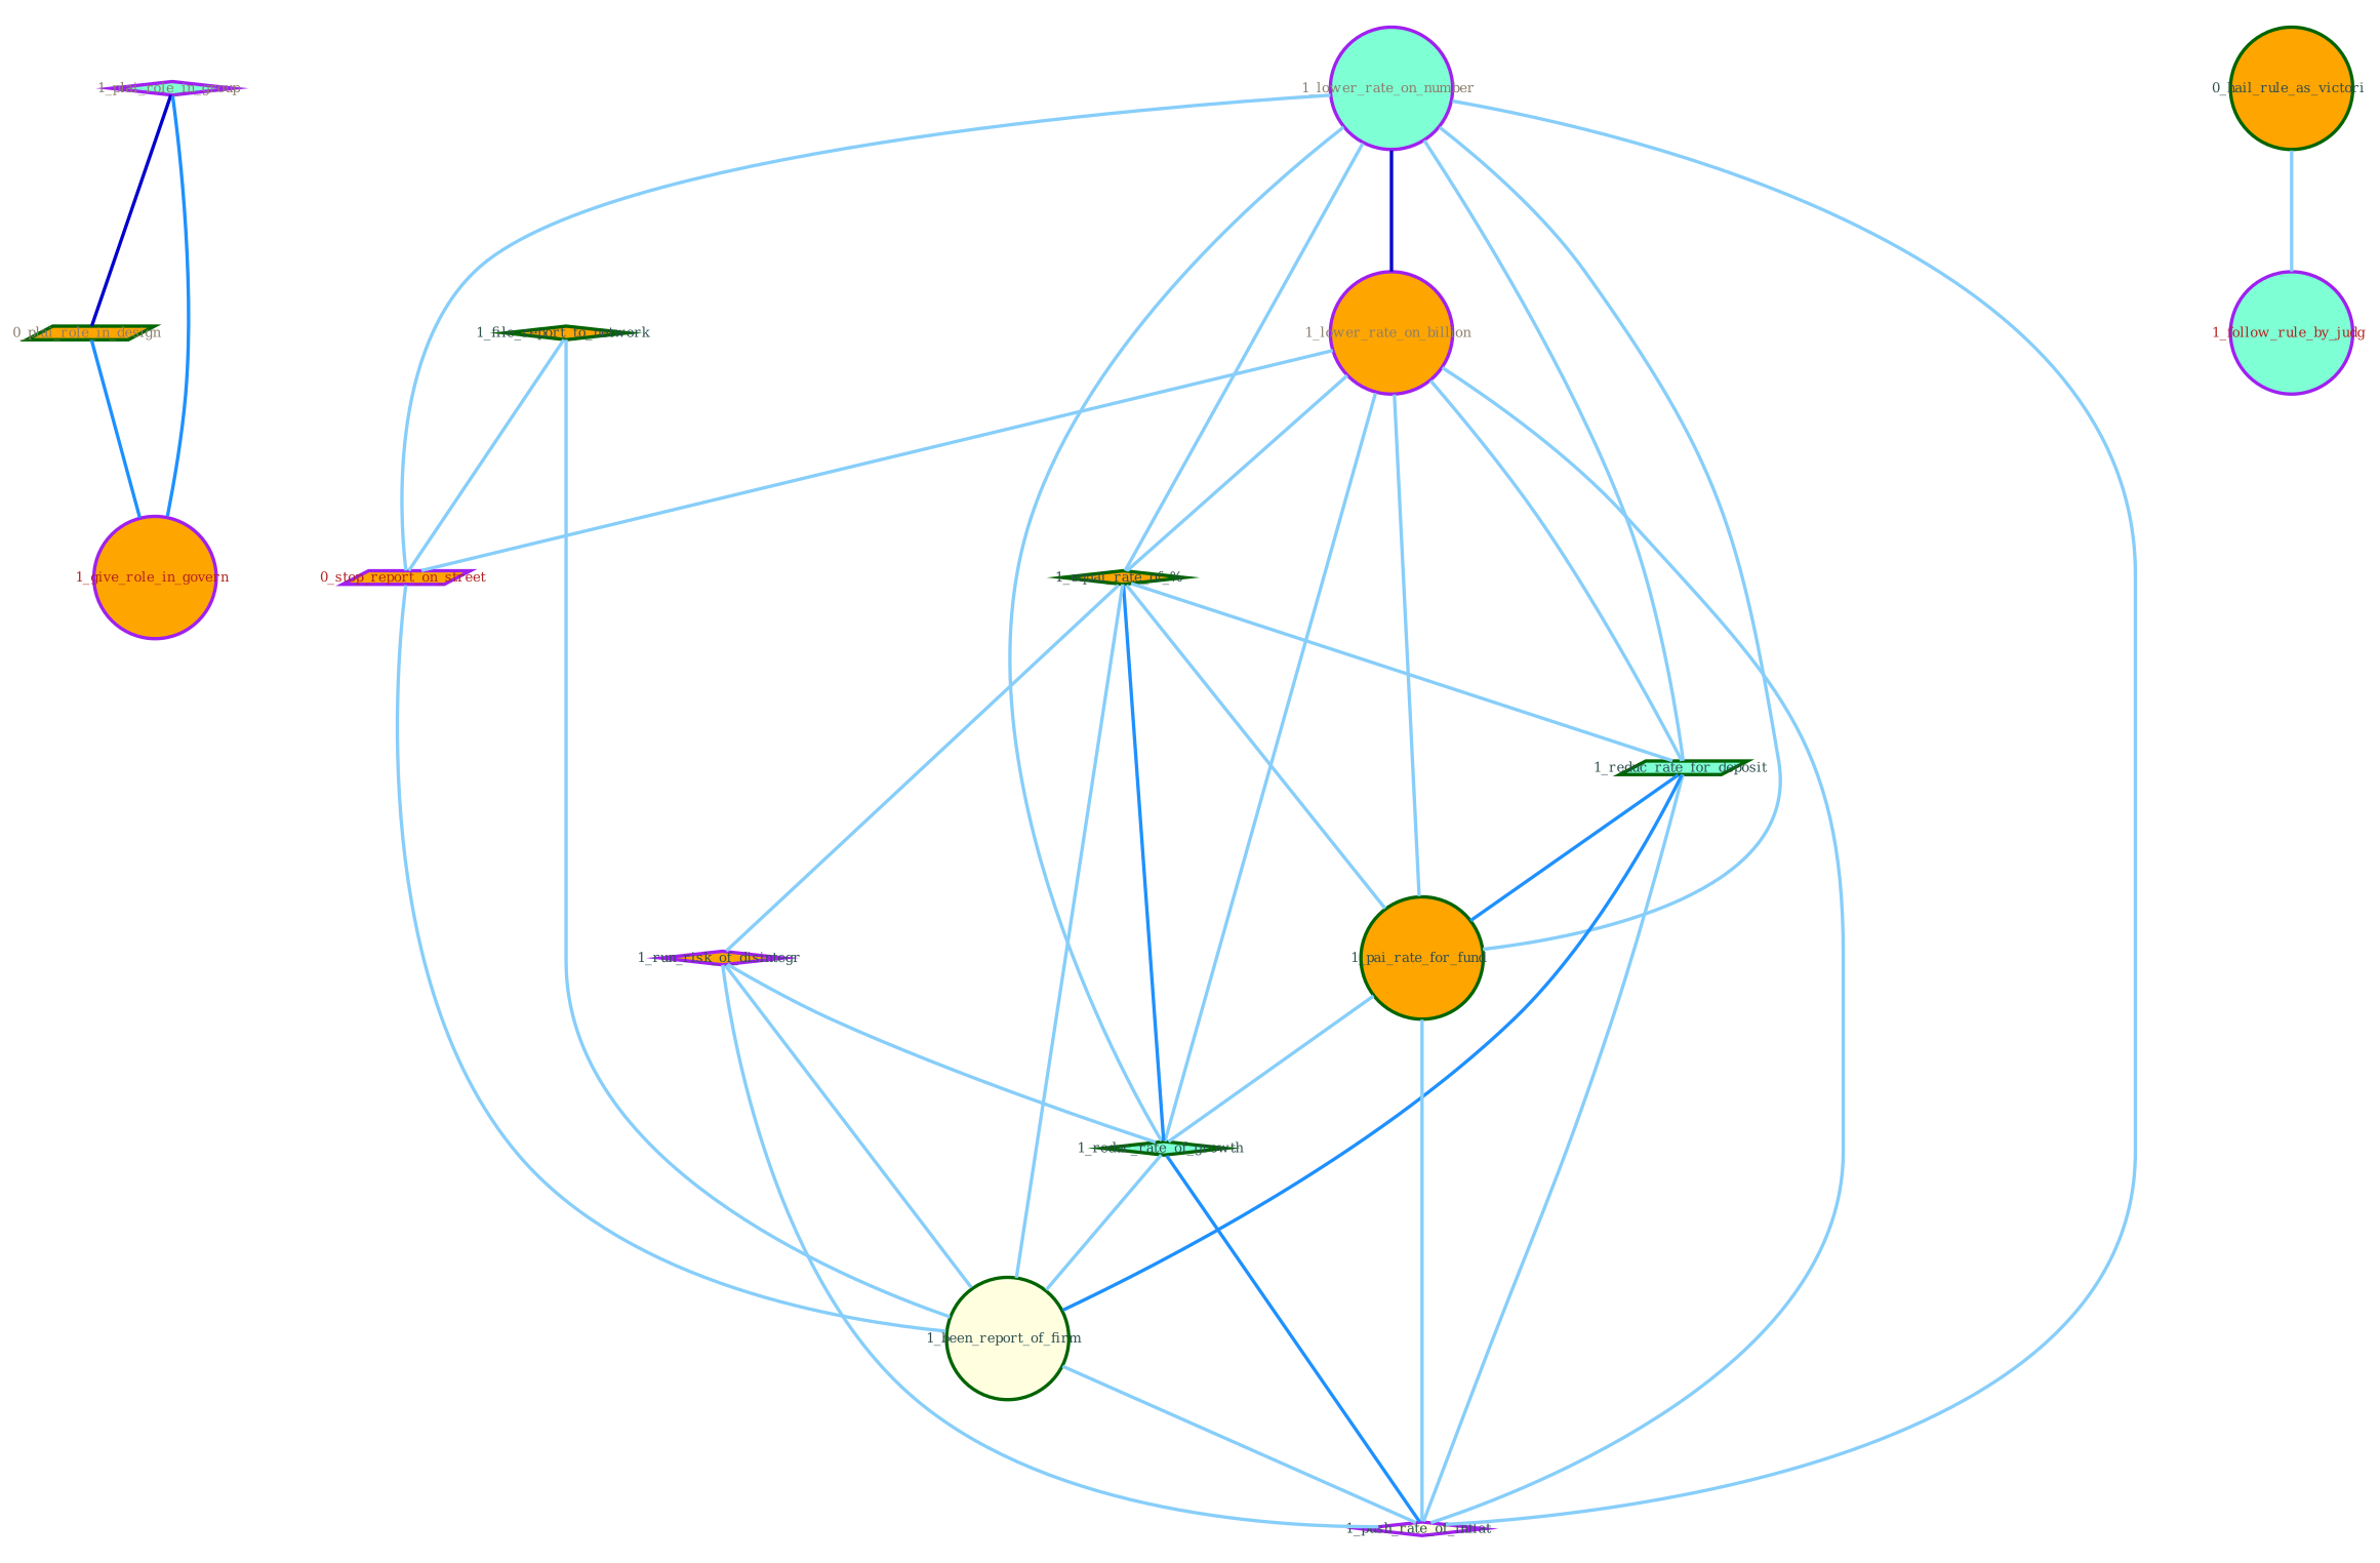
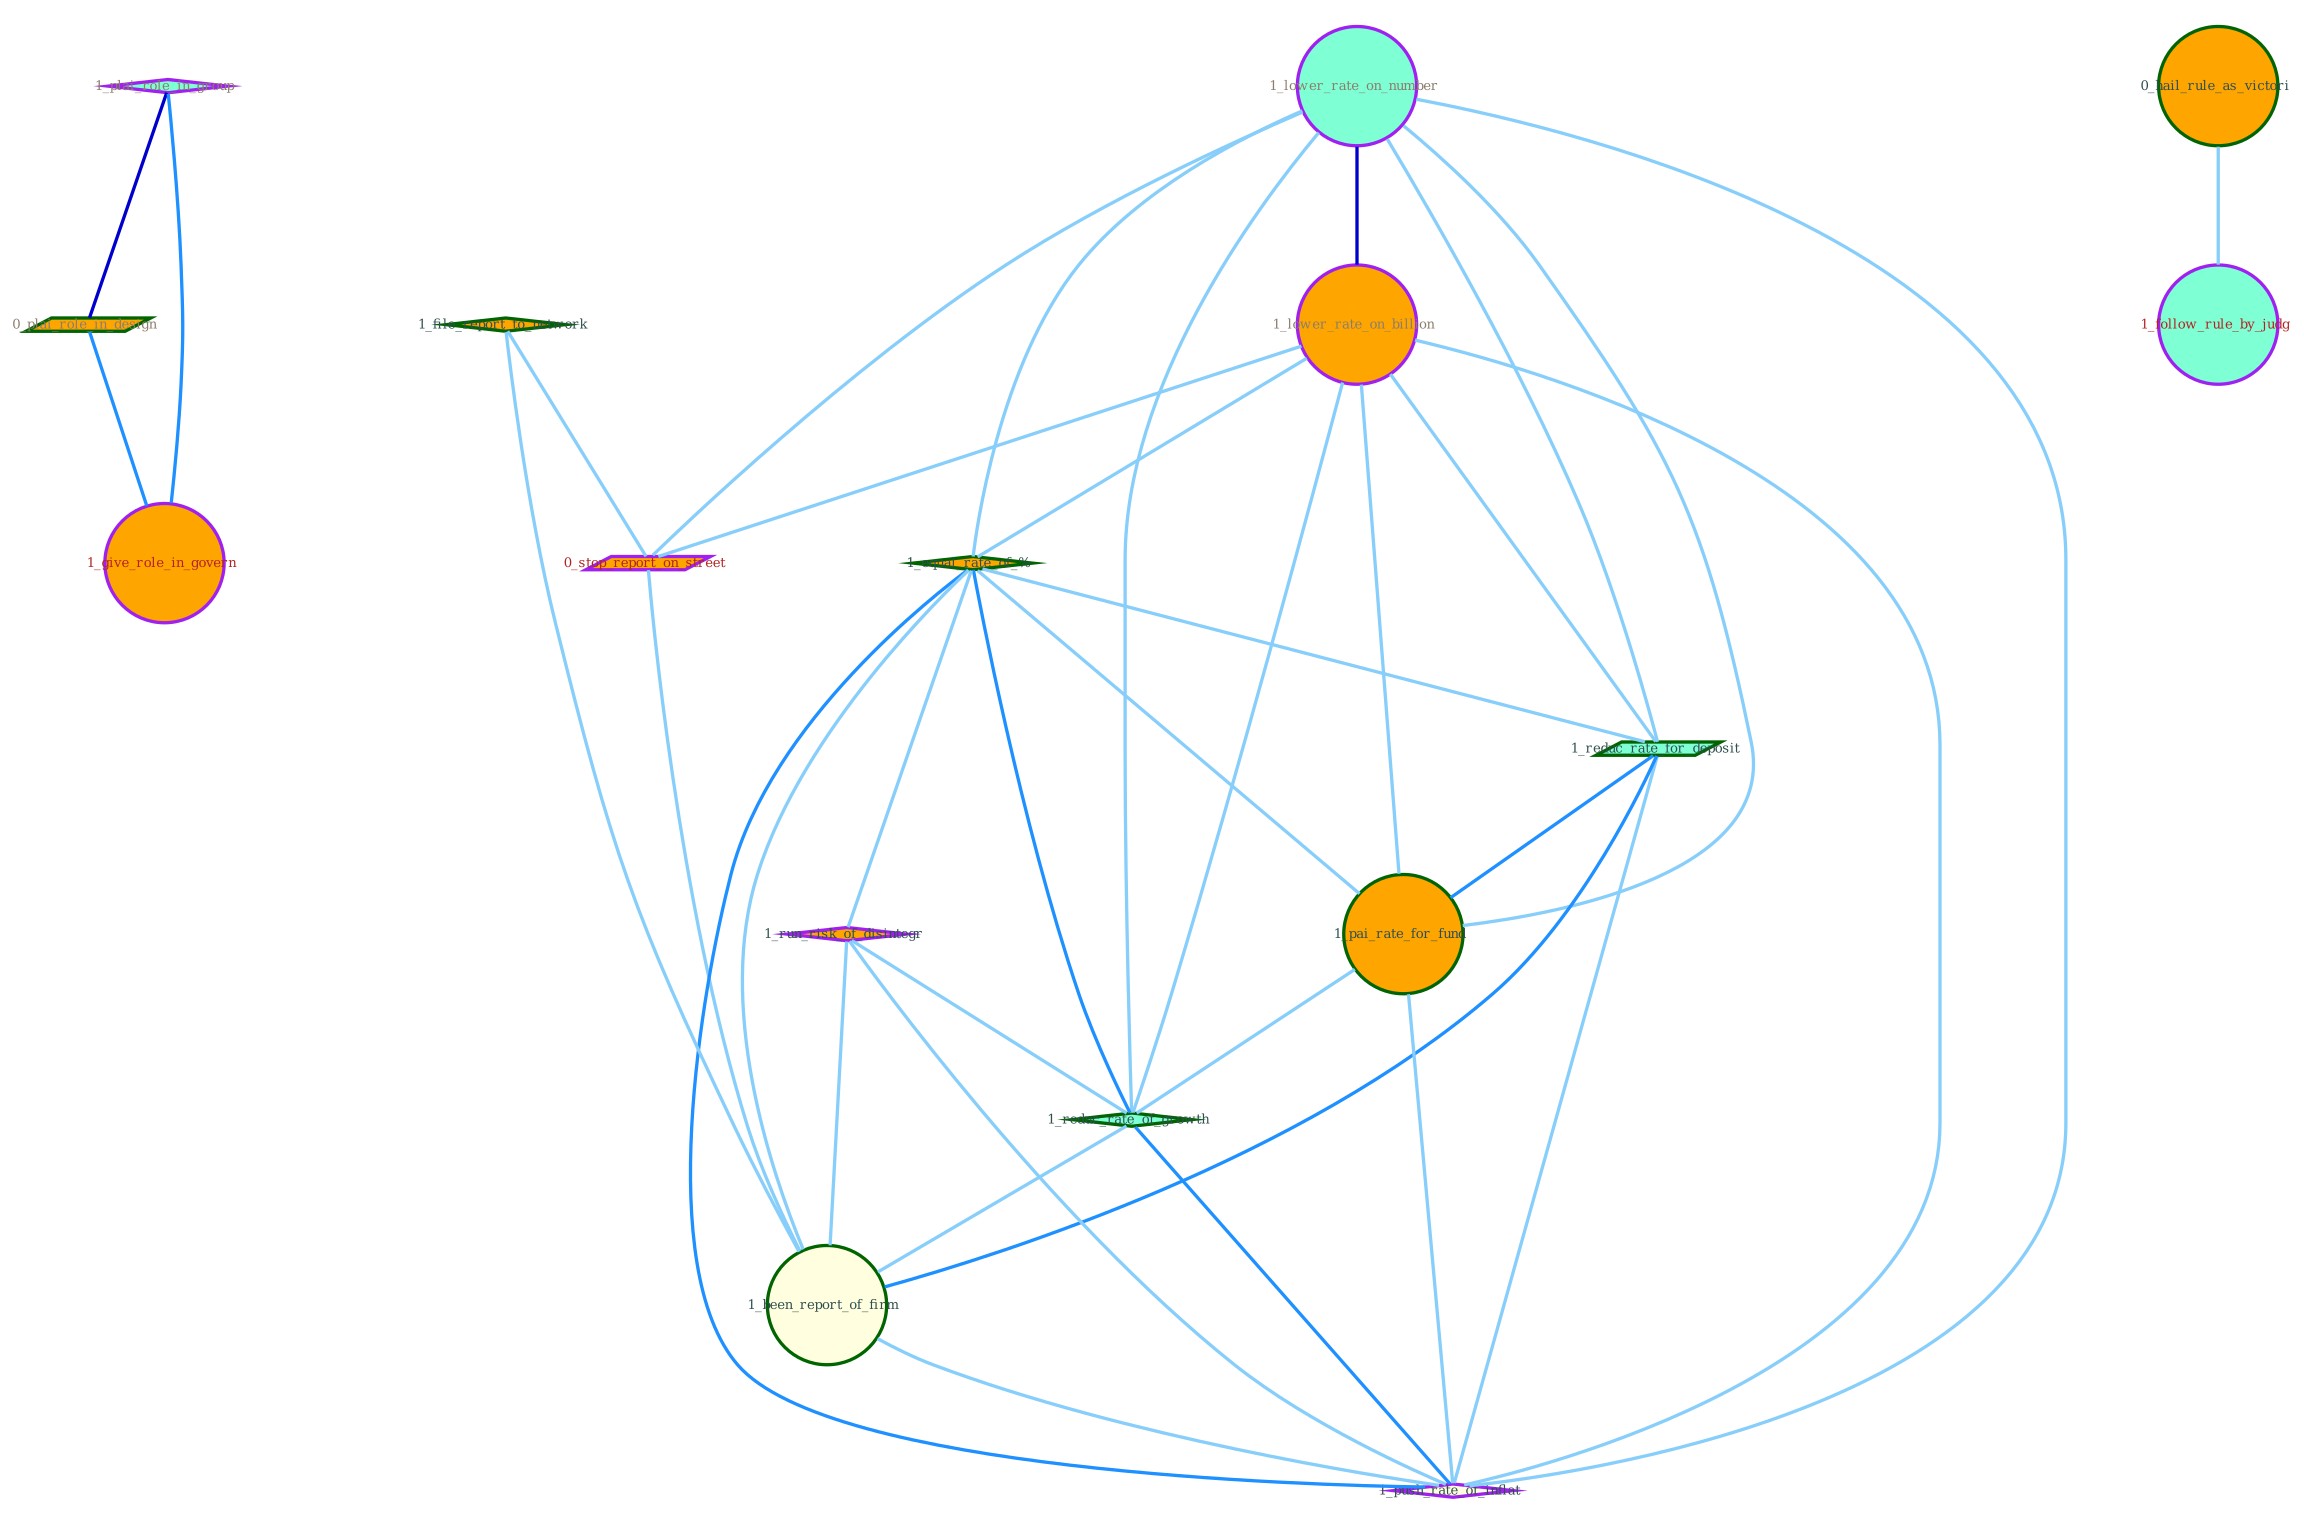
  graph {
    node [color=purple fillcolor=orange fixedsize=true fontcolor="#2f4f4f" fontsize=4 shape=circle style=filled]
    edge [color="#87cefa" w=1]
    "1_plai_role_in_group " [fillcolor=aquamarine fontcolor="#8b7d6b" height=.06 shape=diamond width=.5]
    "0_plai_role_in_design " [color=darkgreen fontcolor="#8b7d6b" height=.06 shape=parallelogram width=.5]
    "1_lower_rate_on_number " [fillcolor=aquamarine fontcolor="#8b7d6b" height=.06 width=.5]
    "1_lower_rate_on_billion " [fontcolor="#8b7d6b" height=.06 width=.5]
    "0_stop_report_on_street " [fontcolor="#b22222" height=.06 shape=parallelogram width=.5]
    "1_give_role_in_govern " [fontcolor="#b22222" height=.06 width=.5]
    "1_follow_rule_by_judg " [fillcolor=aquamarine fontcolor="#b22222" height=.06 width=.5]
    "1_equal_rate_of_% " [color=darkgreen height=.06 shape=diamond width=.5]
    "1_reduc_rate_for_deposit " [color=darkgreen fillcolor=aquamarine height=.06 shape=parallelogram width=.5]
    "1_pai_rate_for_fund " [color=darkgreen height=.06 width=.5]
    "1_reduc_rate_of_growth " [color=darkgreen fillcolor=aquamarine height=.06 shape=diamond width=.5]
    "1_push_rate_of_inflat " [fillcolor=lightyellow height=.06 shape=diamond width=.5]
    "1_been_report_of_firm " [color=darkgreen fillcolor=lightyellow height=.06 width=.5]
    "1_run_risk_of_disintegr " [height=.06 shape=diamond width=.5]
    "1_file_report_to_network " [color=darkgreen height=.06 shape=diamond width=.5]
    "0_hail_rule_as_victori " [color=darkgreen height=.06 width=.5]
    subgraph sub_1 {
      "1_plai_role_in_group "
      "0_plai_role_in_design "
      "1_lower_rate_on_number "
      "1_lower_rate_on_billion "
    }
    subgraph sub_2 {
      "0_stop_report_on_street "
      "1_give_role_in_govern "
      "1_follow_rule_by_judg "
    }
    "1_plai_role_in_group " -- "0_plai_role_in_design " [color="#0000cd" w=3]
    "1_plai_role_in_group " -- "1_give_role_in_govern " [color="#1e90ff" w=2]
    "0_plai_role_in_design " -- "1_give_role_in_govern " [color="#1e90ff" w=2]
    "1_lower_rate_on_number " -- "1_lower_rate_on_billion " [color="#0000cd" w=3]
    "1_lower_rate_on_number " -- "0_stop_report_on_street "
    "1_lower_rate_on_number " -- "1_equal_rate_of_% "
    "1_lower_rate_on_number " -- "1_reduc_rate_for_deposit "
    "1_lower_rate_on_number " -- "1_pai_rate_for_fund "
    "1_lower_rate_on_number " -- "1_reduc_rate_of_growth "
    "1_lower_rate_on_number " -- "1_push_rate_of_inflat "
    "1_lower_rate_on_billion " -- "0_stop_report_on_street "
    "1_lower_rate_on_billion " -- "1_equal_rate_of_% "
    "1_lower_rate_on_billion " -- "1_reduc_rate_for_deposit "
    "1_lower_rate_on_billion " -- "1_pai_rate_for_fund "
    "1_lower_rate_on_billion " -- "1_reduc_rate_of_growth "
    "1_lower_rate_on_billion " -- "1_push_rate_of_inflat "
    "0_stop_report_on_street " -- "1_been_report_of_firm "
    "1_equal_rate_of_% " -- "1_reduc_rate_for_deposit "
    "1_equal_rate_of_% " -- "1_pai_rate_for_fund "
    "1_equal_rate_of_% " -- "1_reduc_rate_of_growth " [color="#1e90ff" w=2]
+   "1_equal_rate_of_% " -- "1_push_rate_of_inflat " [color="#1e90ff" w=2]
    "1_equal_rate_of_% " -- "1_been_report_of_firm "
    "1_equal_rate_of_% " -- "1_run_risk_of_disintegr "
    "1_reduc_rate_for_deposit " -- "1_pai_rate_for_fund " [color="#1e90ff" w=2]
    "1_reduc_rate_for_deposit " -- "1_push_rate_of_inflat "
    "1_reduc_rate_for_deposit " -- "1_been_report_of_firm " [color="#1e90ff" w=2]
    "1_pai_rate_for_fund " -- "1_reduc_rate_of_growth "
    "1_pai_rate_for_fund " -- "1_push_rate_of_inflat "
    "1_reduc_rate_of_growth " -- "1_push_rate_of_inflat " [color="#1e90ff" w=2]
    "1_reduc_rate_of_growth " -- "1_been_report_of_firm "
    "1_been_report_of_firm " -- "1_push_rate_of_inflat "
    "1_run_risk_of_disintegr " -- "1_reduc_rate_of_growth "
    "1_run_risk_of_disintegr " -- "1_push_rate_of_inflat "
    "1_run_risk_of_disintegr " -- "1_been_report_of_firm "
    "1_file_report_to_network " -- "0_stop_report_on_street "
    "1_file_report_to_network " -- "1_been_report_of_firm "
    "0_hail_rule_as_victori " -- "1_follow_rule_by_judg "
  }
